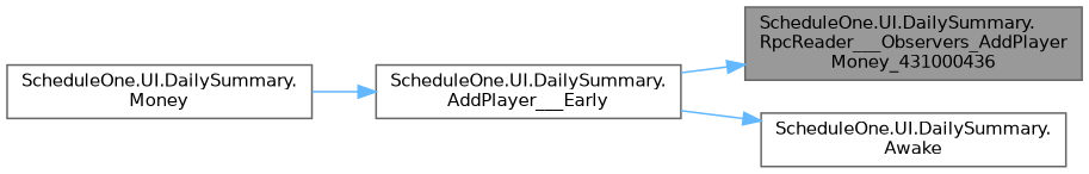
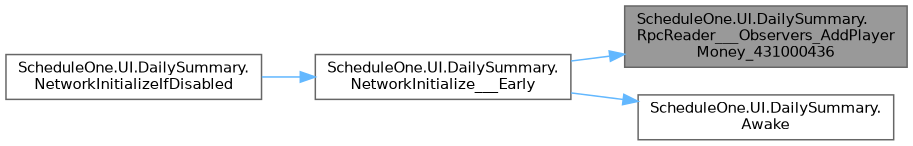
  digraph {
    rankdir=RL
    node [color=grey40 fillcolor=white fontname=Helvetica fontsize=10 shape=box style=filled]
    edge [color=steelblue1 dir=back fontname=Helvetica fontsize=10 labelfontname=Helvetica labelfontsize=10 style=solid]
    n1 [color=gray40 fillcolor=grey60 fontcolor=black height=0.2 label="ScheduleOne.UI.DailySummary.\lRpcReader___Observers_AddPlayer\lMoney_431000436" width=0.4]
-   n2 [height=0.2 label="ScheduleOne.UI.DailySummary.\lAddPlayer___Early" width=0.4]
-   n3 [height=0.2 label="ScheduleOne.UI.DailySummary.\lMoney" width=0.4]
+   n2 [height=0.2 label="ScheduleOne.UI.DailySummary.\lNetworkInitialize___Early" width=0.4]
+   n3 [height=0.2 label="ScheduleOne.UI.DailySummary.\lNetworkInitializeIfDisabled" width=0.4]
    n4 [height=0.2 label="ScheduleOne.UI.DailySummary.\lAwake" width=0.4]
    n1 -> n2
    n2 -> n3
    n4 -> n2
  }
